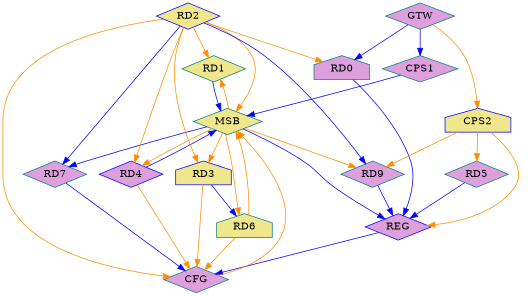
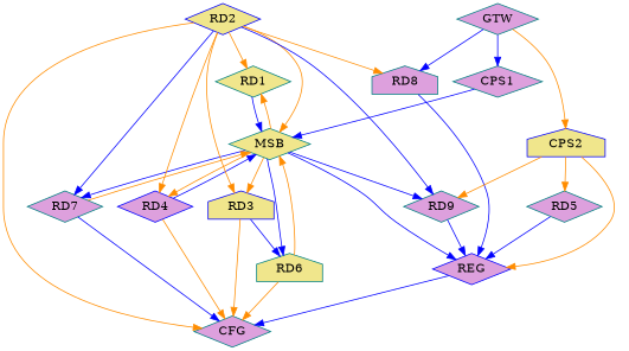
  strict digraph {
    node [color=teal fillcolor=plum shape=diamond style=filled]
    edge [color=darkorange]
    n1 [fillcolor=khaki label=RD1]
    n2 [fillcolor=khaki label=MSB]
    n3 [color=blue fillcolor=khaki label=RD3 shape=house]
    n4 [color=blue label=RD4]
    n5 [label=RD7]
    n6 [label=RD9]
    n7 [color=blue label=REG]
    n8 [fillcolor=khaki label=RD6 shape=house]
    n9 [color=blue fillcolor=khaki label=RD2]
-   n10 [label=RD0 shape=house]
+   n10 [label=RD8 shape=house]
    n11 [label=CFG]
    n12 [label=RD5]
    n13 [label=CPS1]
    n14 [color=blue fillcolor=khaki label=CPS2 shape=house]
    n15 [label=GTW]
    n1 -> n2 [color=blue]
    n2 -> n1
    n2 -> n3
    n2 -> n4
    n2 -> n5 [color=blue]
-   n2 -> n6
+   n2 -> n6 [color=blue]
    n2 -> n7 [color=blue]
-   n2 -> n8
+   n2 -> n8 [color=blue]
    n3 -> n8 [color=blue]
    n3 -> n11
    n4 -> n2 [color=blue]
    n4 -> n11
-   n11 -> n2
+   n5 -> n2
    n5 -> n11 [color=blue]
    n6 -> n7 [color=blue]
    n7 -> n11 [color=blue]
    n8 -> n2
    n8 -> n11
    n9 -> n1
    n9 -> n2
    n9 -> n3
    n9 -> n4
    n9 -> n5 [color=blue]
    n9 -> n6 [color=blue]
    n9 -> n10
    n9 -> n11
    n10 -> n7 [color=blue]
    n12 -> n7 [color=blue]
    n13 -> n2 [color=blue]
    n14 -> n6
    n14 -> n7
    n14 -> n12
    n15 -> n10 [color=blue]
    n15 -> n13 [color=blue]
    n15 -> n14
  }
